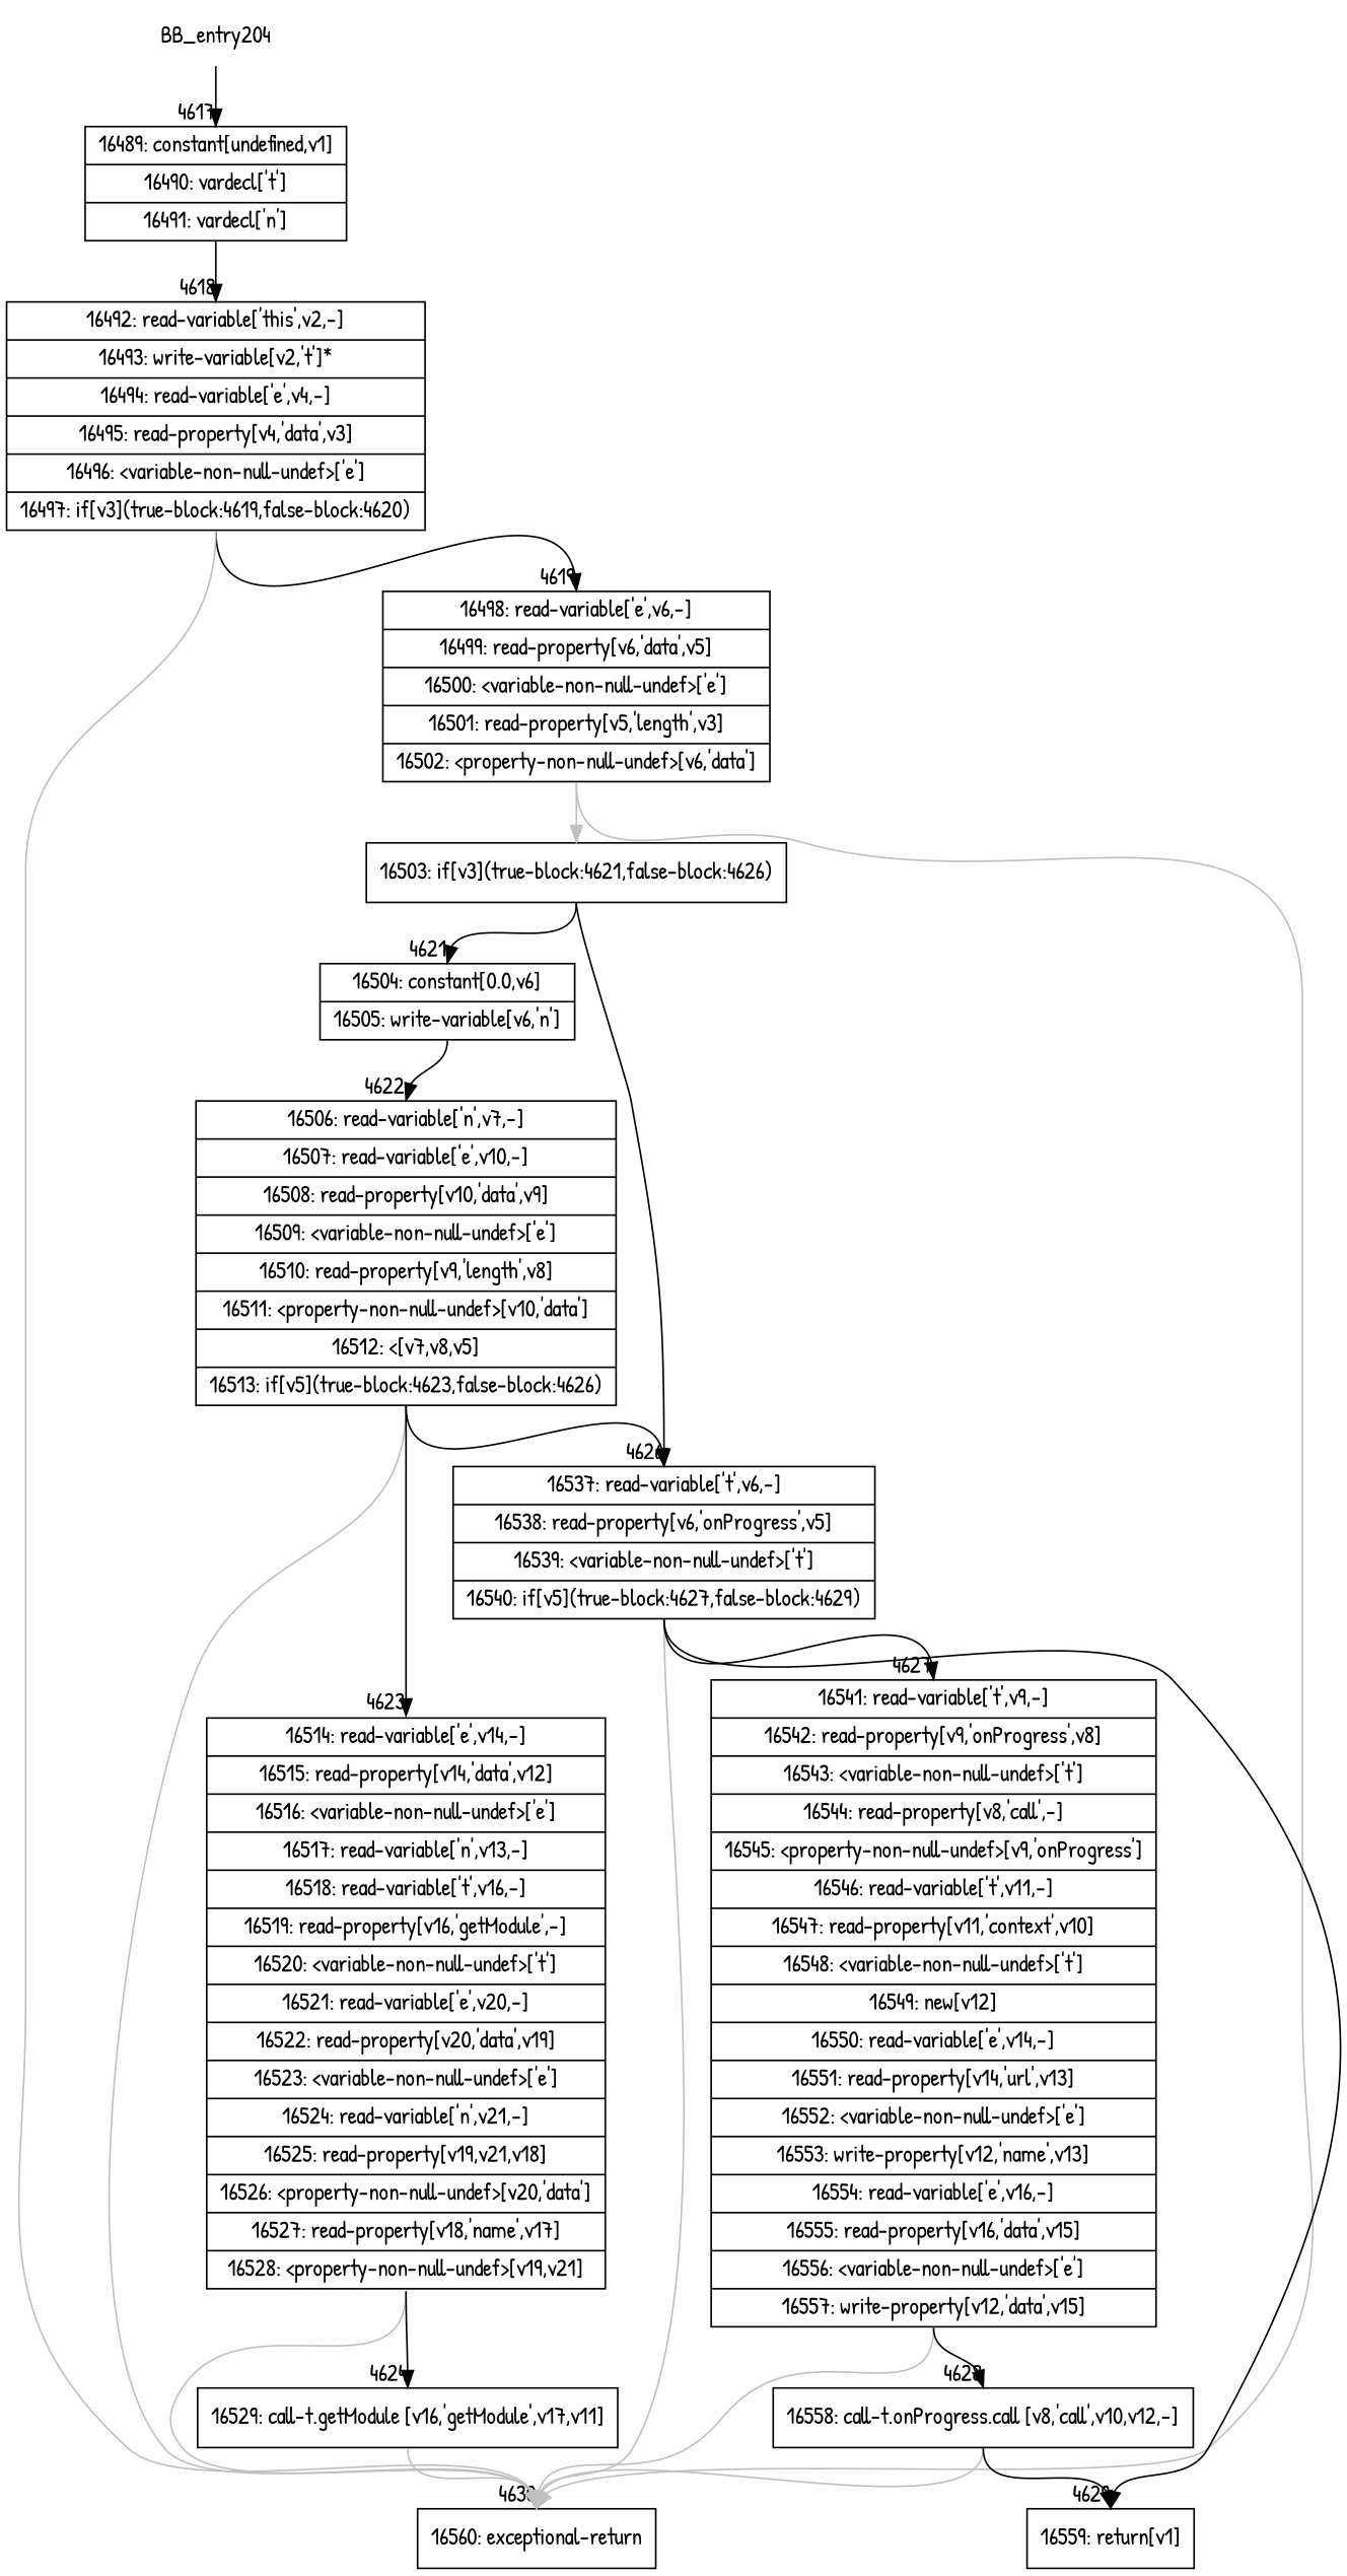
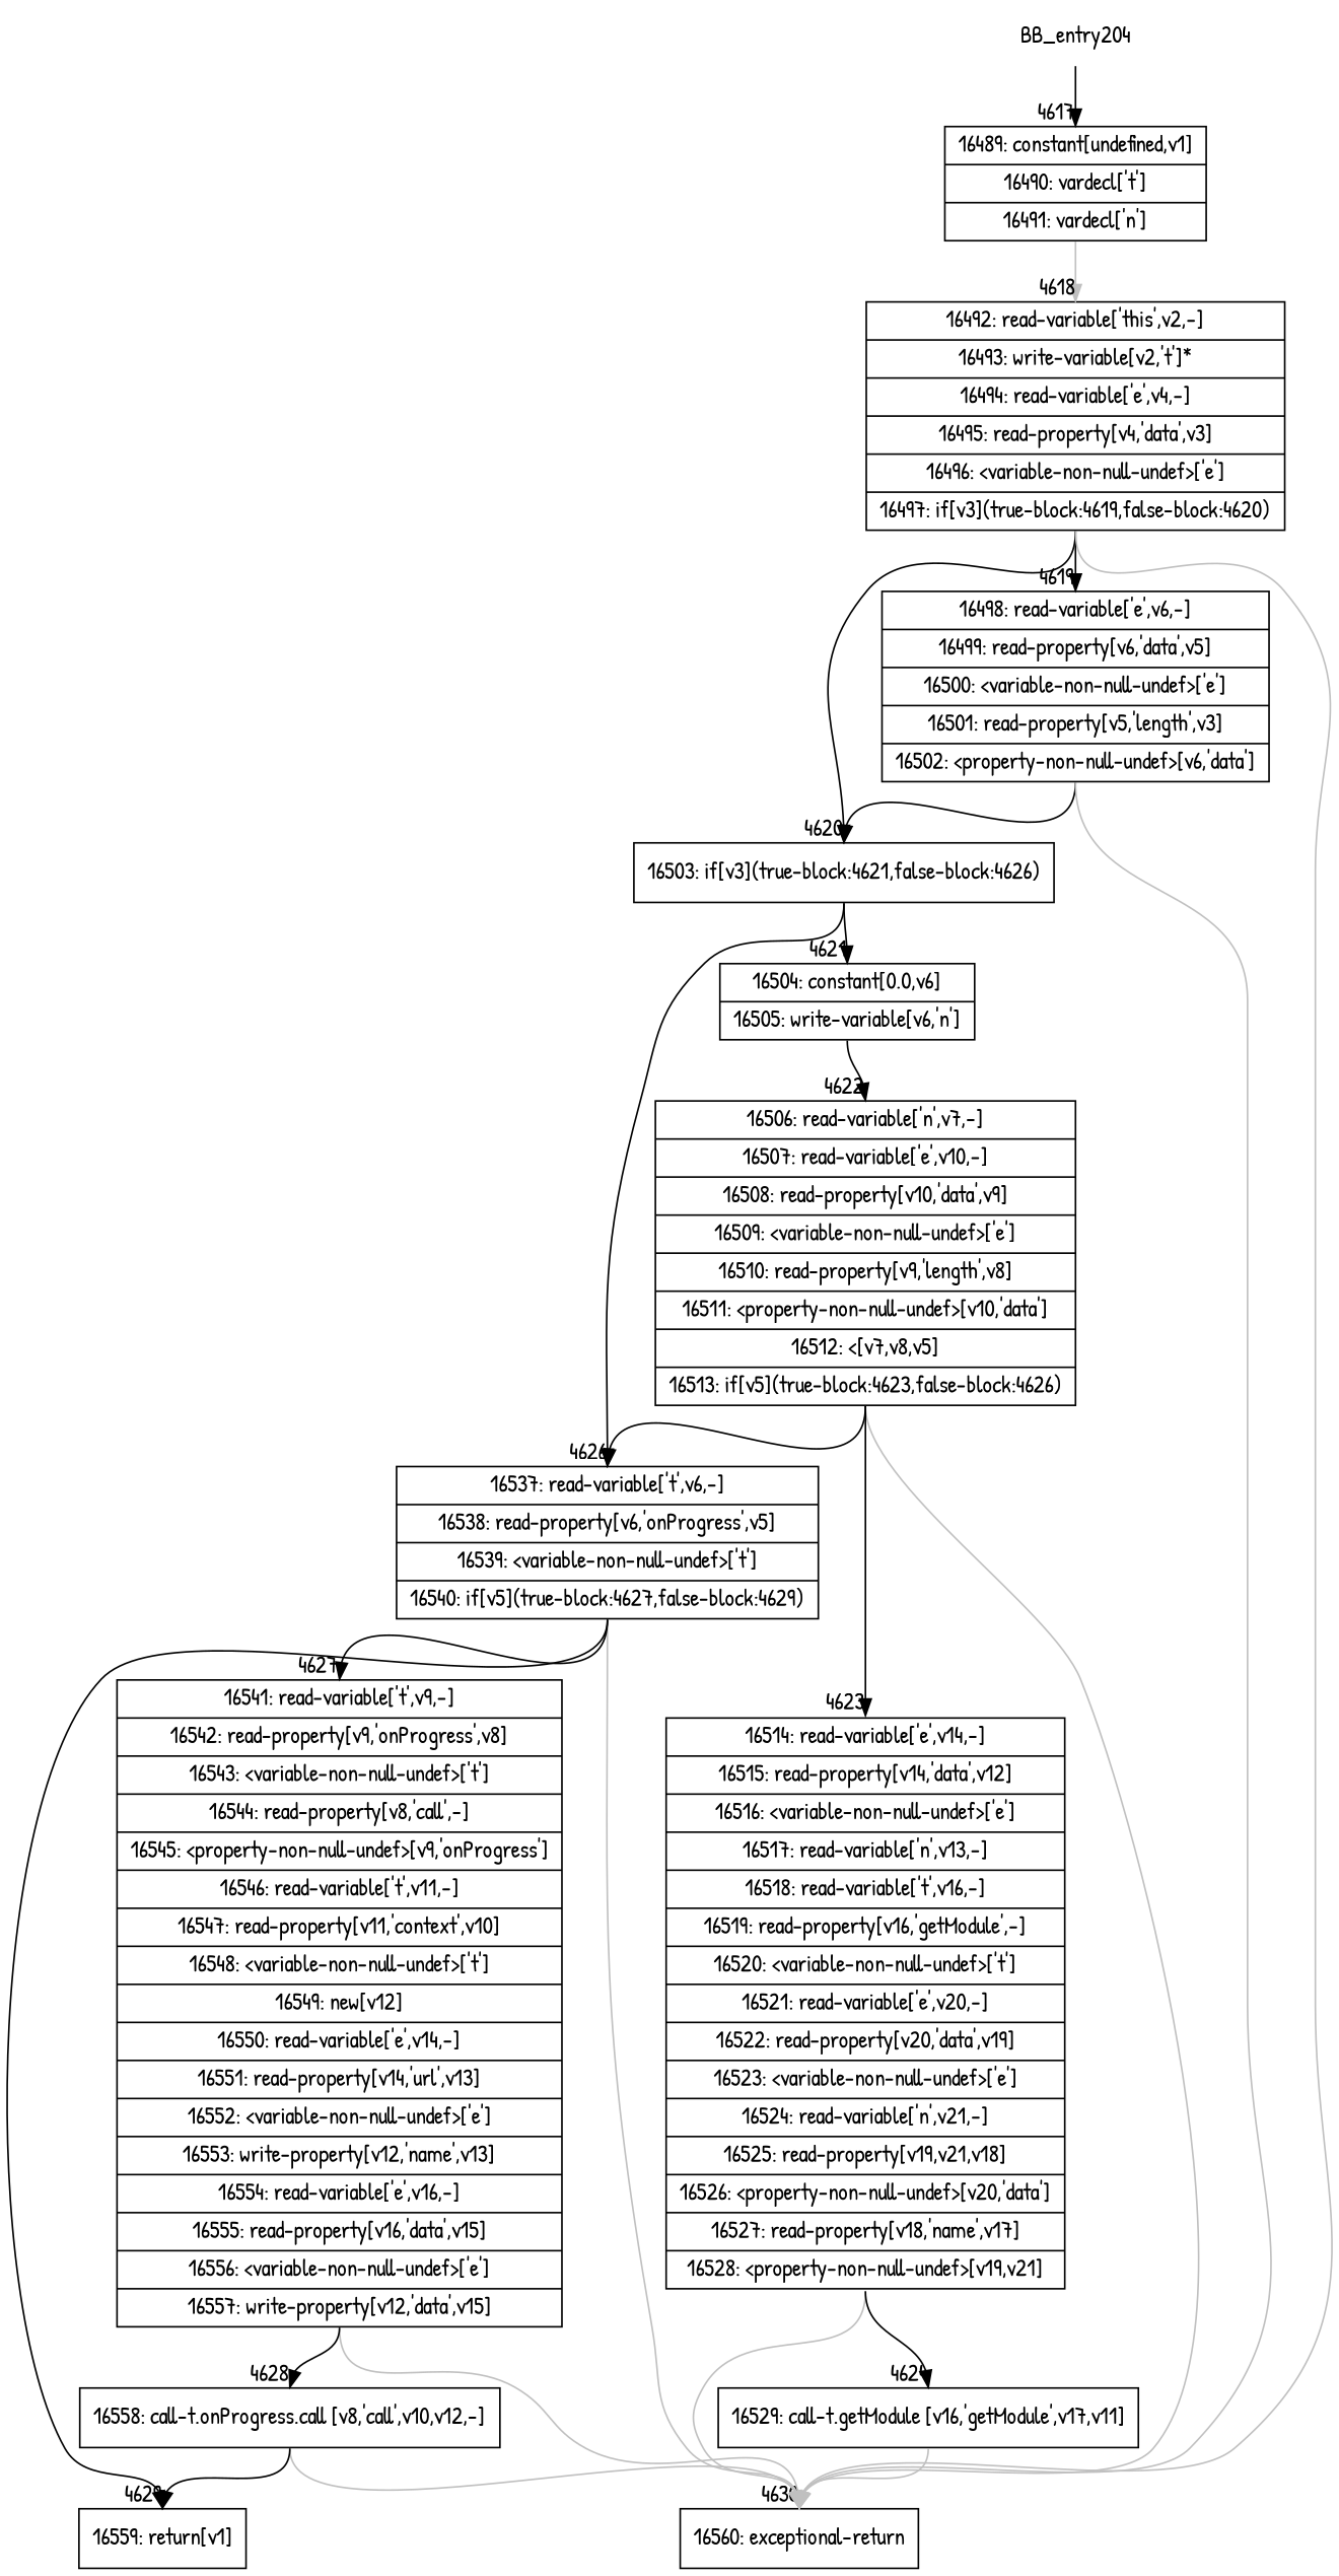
  digraph {
    fontname="Patrick Hand"
    rankdir=TD
    node [fontname="Patrick Hand" shape=record]
    edge [fontname="Patrick Hand" headport=n tailport=s]
    n1 [label=BB_entry204 shape=none]
    n2 [label="{16489: constant[undefined,v1]|16490: vardecl['t']|16491: vardecl['n']}"]
    n3 [label="{16492: read-variable['this',v2,-]|16493: write-variable[v2,'t']*|16494: read-variable['e',v4,-]|16495: read-property[v4,'data',v3]|16496: \<variable-non-null-undef\>['e']|16497: if[v3](true-block:4619,false-block:4620)}"]
    n4 [label="{16503: if[v3](true-block:4621,false-block:4626)}"]
    n5 [label="{16498: read-variable['e',v6,-]|16499: read-property[v6,'data',v5]|16500: \<variable-non-null-undef\>['e']|16501: read-property[v5,'length',v3]|16502: \<property-non-null-undef\>[v6,'data']}"]
    n6 [label="{16560: exceptional-return}"]
    n7 [label="{16504: constant[0.0,v6]|16505: write-variable[v6,'n']}"]
    n8 [label="{16537: read-variable['t',v6,-]|16538: read-property[v6,'onProgress',v5]|16539: \<variable-non-null-undef\>['t']|16540: if[v5](true-block:4627,false-block:4629)}"]
    n9 [label="{16506: read-variable['n',v7,-]|16507: read-variable['e',v10,-]|16508: read-property[v10,'data',v9]|16509: \<variable-non-null-undef\>['e']|16510: read-property[v9,'length',v8]|16511: \<property-non-null-undef\>[v10,'data']|16512: \<[v7,v8,v5]|16513: if[v5](true-block:4623,false-block:4626)}"]
    n10 [label="{16559: return[v1]}"]
    n11 [label="{16541: read-variable['t',v9,-]|16542: read-property[v9,'onProgress',v8]|16543: \<variable-non-null-undef\>['t']|16544: read-property[v8,'call',-]|16545: \<property-non-null-undef\>[v9,'onProgress']|16546: read-variable['t',v11,-]|16547: read-property[v11,'context',v10]|16548: \<variable-non-null-undef\>['t']|16549: new[v12]|16550: read-variable['e',v14,-]|16551: read-property[v14,'url',v13]|16552: \<variable-non-null-undef\>['e']|16553: write-property[v12,'name',v13]|16554: read-variable['e',v16,-]|16555: read-property[v16,'data',v15]|16556: \<variable-non-null-undef\>['e']|16557: write-property[v12,'data',v15]}"]
    n12 [label="{16514: read-variable['e',v14,-]|16515: read-property[v14,'data',v12]|16516: \<variable-non-null-undef\>['e']|16517: read-variable['n',v13,-]|16518: read-variable['t',v16,-]|16519: read-property[v16,'getModule',-]|16520: \<variable-non-null-undef\>['t']|16521: read-variable['e',v20,-]|16522: read-property[v20,'data',v19]|16523: \<variable-non-null-undef\>['e']|16524: read-variable['n',v21,-]|16525: read-property[v19,v21,v18]|16526: \<property-non-null-undef\>[v20,'data']|16527: read-property[v18,'name',v17]|16528: \<property-non-null-undef\>[v19,v21]}"]
    n13 [label="{16558: call-t.onProgress.call [v8,'call',v10,v12,-]}"]
    n14 [label="{16529: call-t.getModule [v16,'getModule',v17,v11]}"]
    n1 -> n2 [headlabel="    4617"]
-   n2 -> n3 [headlabel="      4618"]
+   n2 -> n3 [headlabel="      4618" color=gray]
+   n3 -> n4 [headlabel="      4620"]
    n3 -> n5 [headlabel="      4619"]
    n3 -> n6 [color=gray headlabel="      4630"]
    n4 -> n7 [headlabel="      4621"]
    n4 -> n8 [headlabel="      4626"]
-   n5 -> n4 [color=gray]
+   n5 -> n4
    n5 -> n6 [color=gray]
    n7 -> n9 [headlabel="      4622"]
    n8 -> n6 [color=gray]
    n8 -> n10 [headlabel="      4629"]
    n8 -> n11 [headlabel="      4627"]
    n9 -> n6 [color=gray]
    n9 -> n8
    n9 -> n12 [headlabel="      4623"]
    n11 -> n6 [color=gray]
    n11 -> n13 [headlabel="      4628"]
    n12 -> n6 [color=gray]
    n12 -> n14 [headlabel="      4624"]
    n13 -> n6 [color=gray]
    n13 -> n10
    n14 -> n6 [color=gray]
  }
